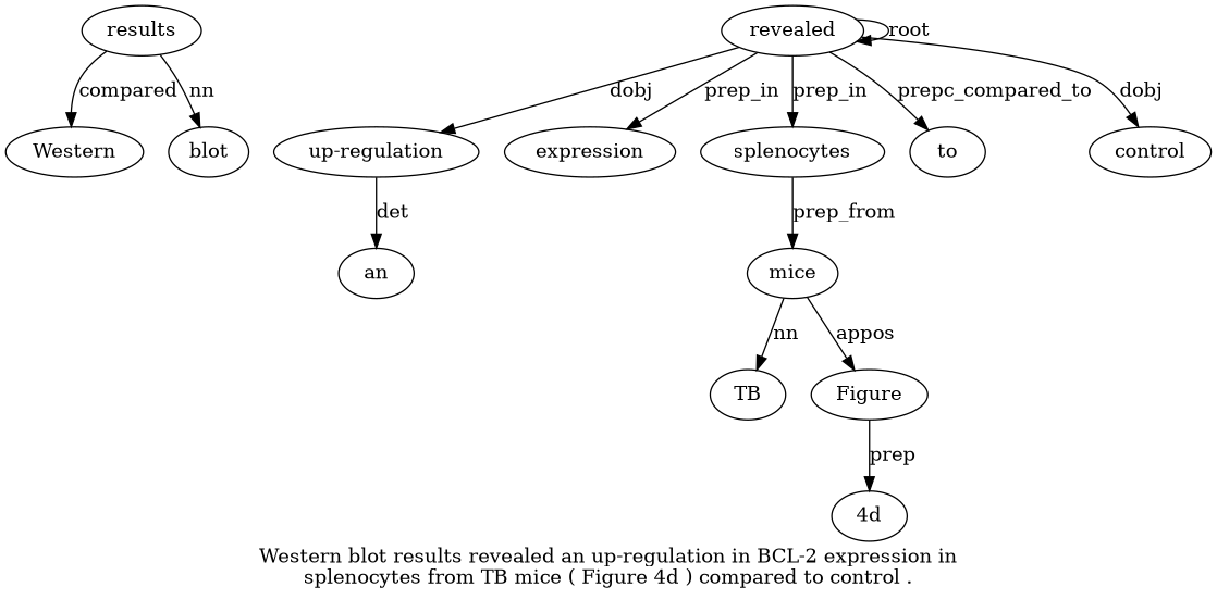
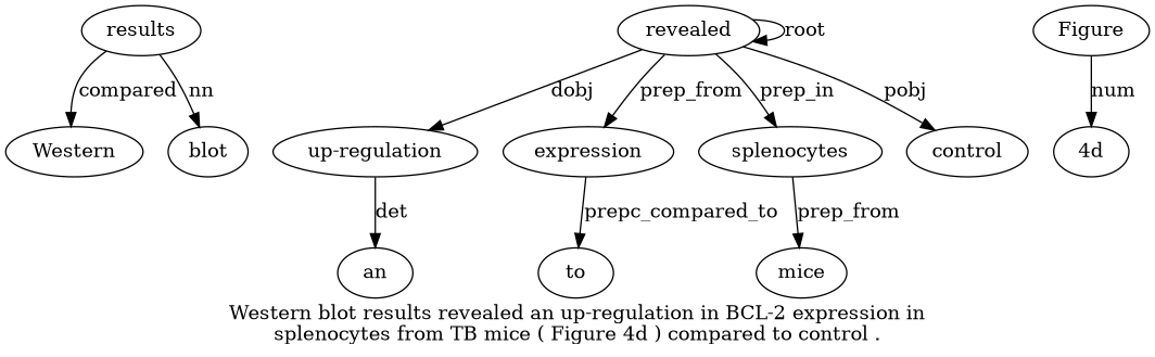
  digraph {
    label="Western blot results revealed an up-regulation in BCL-2 expression in\nsplenocytes from TB mice ( Figure 4d ) compared to control ."
    node [fillcolor=white style=filled]
    n1 [label=results]
    n2 [label=Western]
    n3 [label=blot]
    n4 [label=revealed]
    n5 [label="up-regulation"]
    n6 [label=expression]
    n7 [label=splenocytes]
    n8 [label=to]
    n9 [label=control]
    n10 [label=an]
    n11 [label=mice]
-   n12 [label=TB]
    n13 [label=Figure]
    n14 [label="4d"]
    n1 -> n2 [label=compared]
    n1 -> n3 [label=nn]
    n4 -> n4 [label=root]
    n4 -> n5 [label=dobj]
-   n4 -> n6 [label=prep_in]
+   n4 -> n6 [label=prep_from]
    n4 -> n7 [label=prep_in]
-   n4 -> n8 [label=prepc_compared_to]
-   n4 -> n9 [label=dobj]
+   n6 -> n8 [label=prepc_compared_to]
+   n4 -> n9 [label=pobj]
    n5 -> n10 [label=det]
    n7 -> n11 [label=prep_from]
-   n11 -> n12 [label=nn]
-   n11 -> n13 [label=appos]
-   n13 -> n14 [label=prep]
+   n13 -> n14 [label=num]
  }
